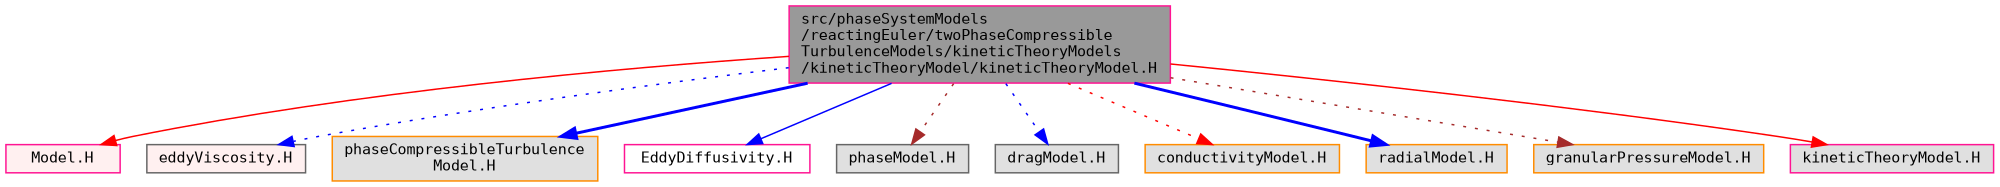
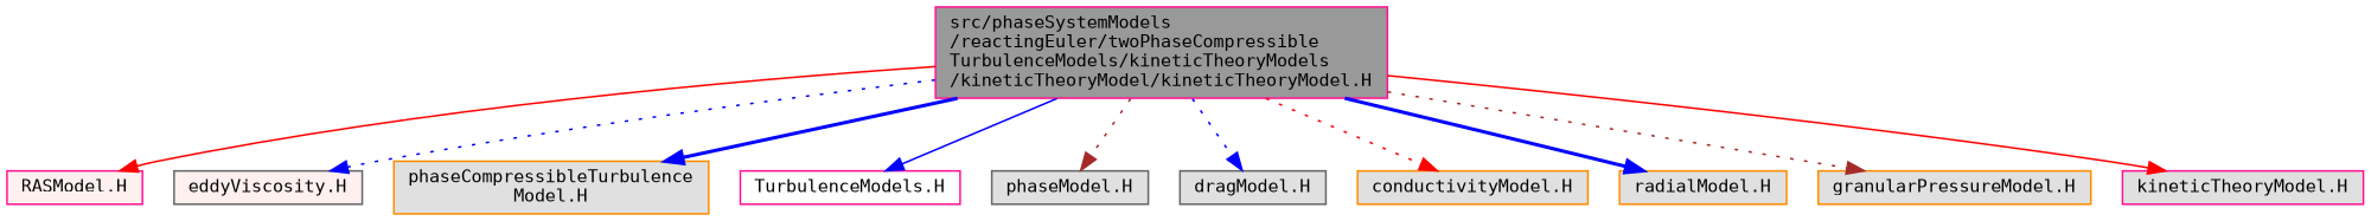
  digraph {
    fontname="DejaVu Sans Mono"
    node [color=deeppink fillcolor="#E0E0E0" fontname="DejaVu Sans Mono" fontsize=10 shape=box style=filled]
    edge [color=blue fontname="DejaVu Sans Mono" fontsize=10 labelfontname=Helvetica labelfontsize=10 style=dotted]
    n1 [fillcolor=grey60 fontcolor=black height=0.2 label="src/phaseSystemModels\l/reactingEuler/twoPhaseCompressible\lTurbulenceModels/kineticTheoryModels\l/kineticTheoryModel/kineticTheoryModel.H" width=0.4]
-   n2 [fillcolor="#FFF0F0" height=0.2 label="Model.H" width=0.4]
+   n2 [fillcolor="#FFF0F0" height=0.2 label="RASModel.H" width=0.4]
    n3 [color=gray40 fillcolor="#FFF0F0" height=0.2 label="eddyViscosity.H" width=0.4]
    n4 [color=darkorange height=0.2 label="phaseCompressibleTurbulence\lModel.H" width=0.4]
-   n5 [fillcolor=white height=0.2 label="EddyDiffusivity.H" width=0.4]
+   n5 [fillcolor=white height=0.2 label="TurbulenceModels.H" width=0.4]
    n6 [color=gray40 height=0.2 label="phaseModel.H" width=0.4]
    n7 [color=gray40 height=0.2 label="dragModel.H" width=0.4]
    n8 [color=darkorange height=0.2 label="conductivityModel.H" width=0.4]
    n9 [color=darkorange height=0.2 label="radialModel.H" width=0.4]
    n10 [color=darkorange height=0.2 label="granularPressureModel.H" width=0.4]
    n11 [height=0.2 label="kineticTheoryModel.H" width=0.4]
    n1 -> n2 [color=red style=solid]
    n1 -> n3
    n1 -> n4 [style=bold]
    n1 -> n5 [style=solid]
    n1 -> n6 [color=brown]
    n1 -> n7
    n1 -> n8 [color=red]
    n1 -> n9 [style=bold]
    n1 -> n10 [color=brown]
    n1 -> n11 [color=red style=solid]
  }
